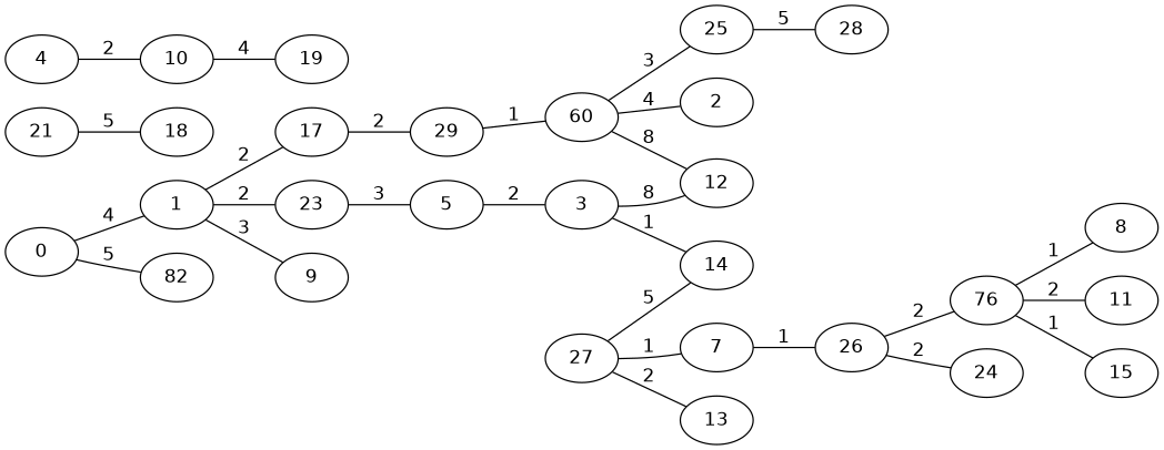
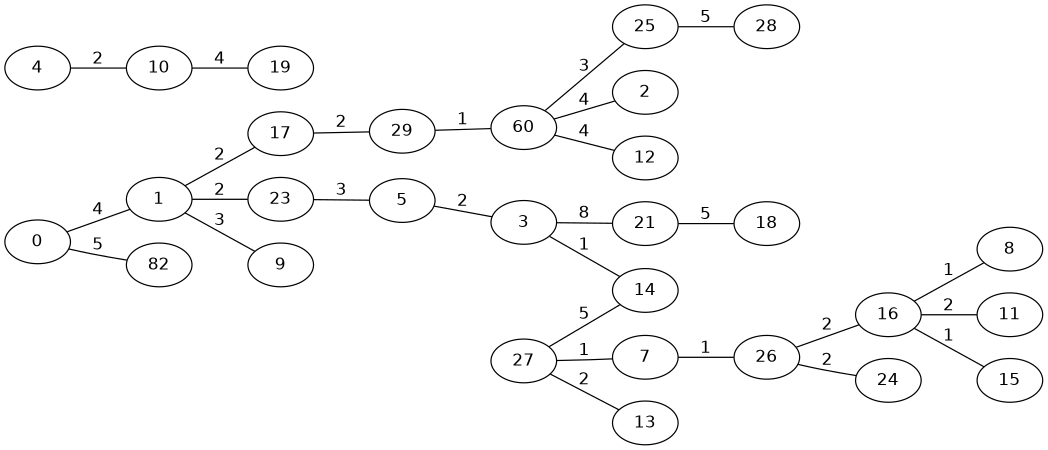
  graph {
    fontname="DejaVu Sans"
    rankdir=LR
    node [fontname="DejaVu Sans"]
    edge [fontname="DejaVu Sans"]
    0
    1
    n3 [label=82]
    17
    23
    9
    29
    5
    n9 [label=60]
    3
    25
    2
    12
    28
    21
    14
    27
    7
    13
    18
    26
-   16 [label=76]
+   16
    24
    8
    11
    15
    4
    10
    19
    0 -- 1 [label=4]
    0 -- n3 [label=5]
    1 -- 17 [label=2]
    1 -- 23 [label=2]
    1 -- 9 [label=3]
    17 -- 29 [label=2]
    23 -- 5 [label=3]
    29 -- n9 [label=1]
    5 -- 3 [label=2]
    n9 -- 25 [label=3]
    n9 -- 2 [label=4]
-   n9 -- 12 [label=8]
-   3 -- 12 [label=8]
+   n9 -- 12 [label=4]
+   3 -- 21 [label=8]
    3 -- 14 [label=1]
    25 -- 28 [label=5]
    21 -- 18 [label=5]
    27 -- 14 [label=5]
    27 -- 7 [label=1]
    27 -- 13 [label=2]
    7 -- 26 [label=1]
    26 -- 16 [label=2]
    26 -- 24 [label=2]
    16 -- 8 [label=1]
    16 -- 11 [label=2]
    16 -- 15 [label=1]
    4 -- 10 [label=2]
    10 -- 19 [label=4]
  }
